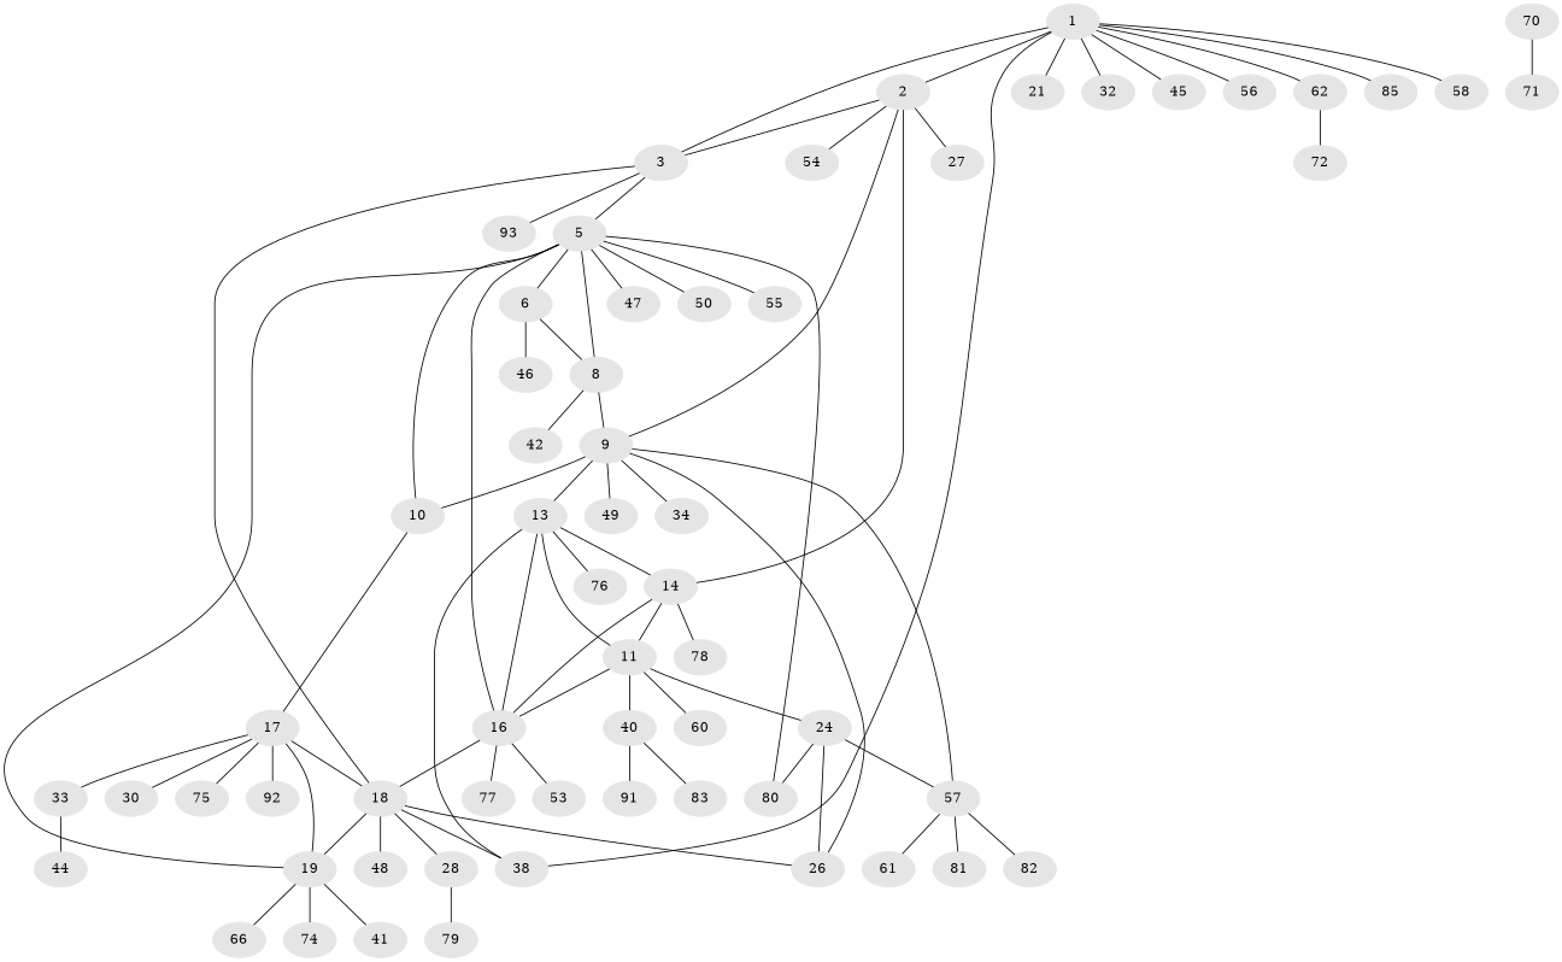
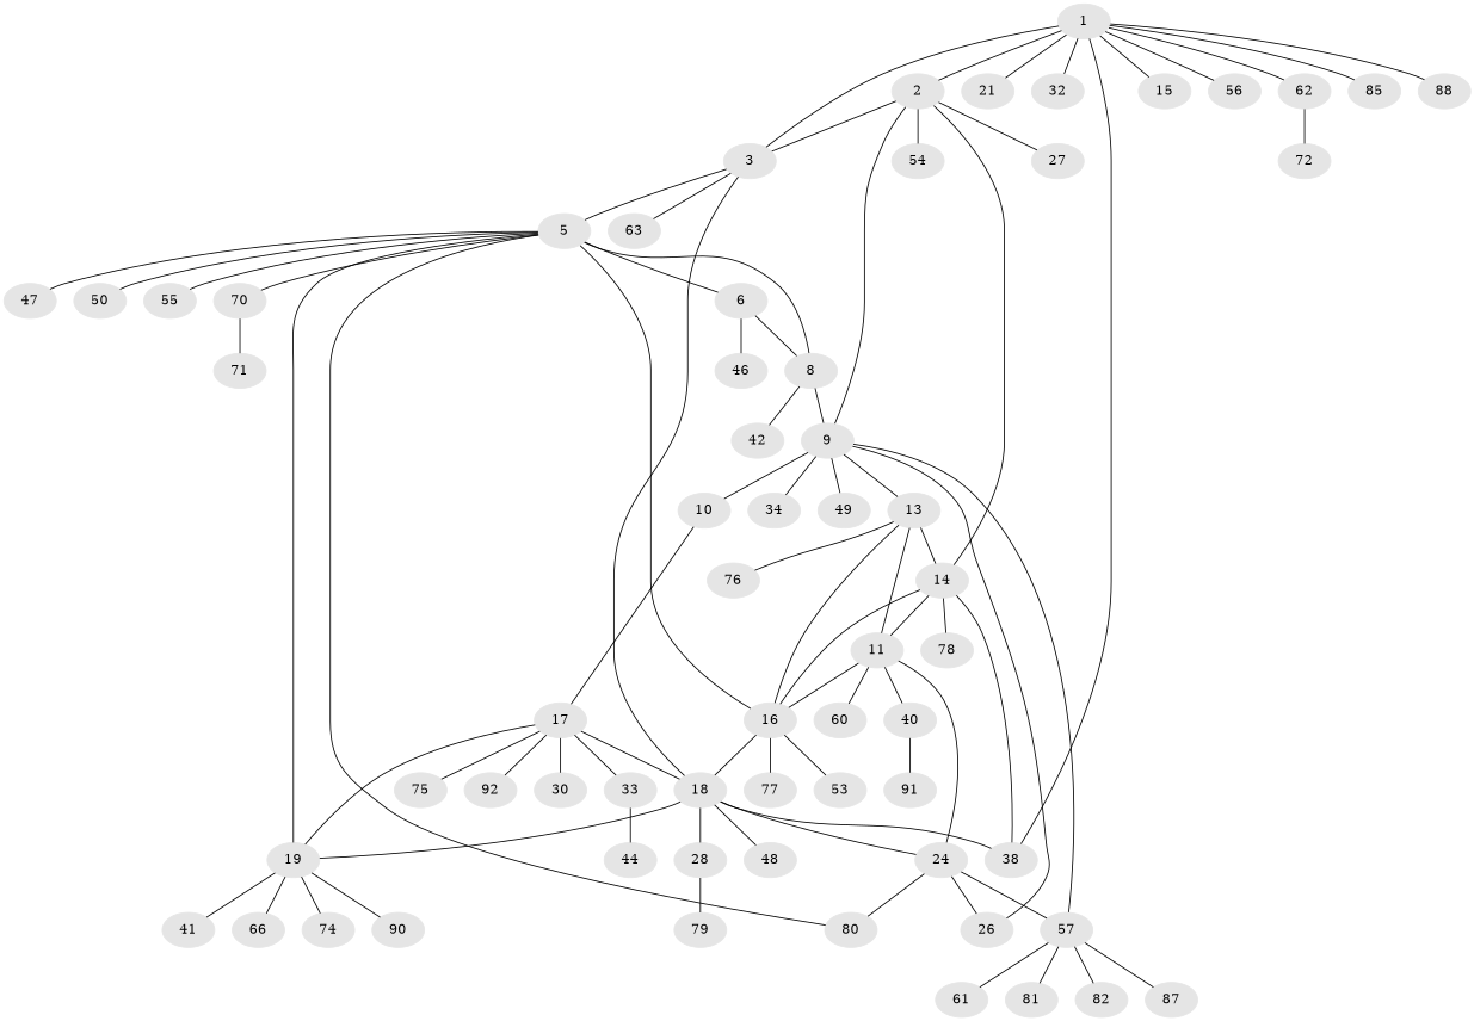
  graph {
    node [color=gray90 style=filled]
    1 [super="+4"]
    2 [super="+43"]
    3 [super="+33"]
    21
    32
    38 [super="+73"]
-   45
+   45 [label=15]
    56 [super="+58"]
    62
    85
-   88 [label=58]
+   88
    9 [super="+11"]
    14 [super="+86"]
    27
    54
    5 [super="+7"]
    18 [super="+20"]
-   63 [label=93]
+   63
    72 [super="+89"]
    10 [super="+12"]
    13 [super="+84"]
    26
    34
    49 [super="+65"]
    57 [super="+59"]
    16 [super="+23"]
    n27 [label=11 super="+37"]
    78
    6 [super="+22"]
    8 [super="+31"]
    19 [super="+29"]
    47 [super="+51"]
    50
    55
    70
    80
    28 [super="+36"]
    24 [super="+67"]
    48 [super="+52"]
    79
    46
    42
    53 [super="+68"]
    77
    41
    66
    74
+   90
    71
    17 [super="+25"]
    76
    61
    81
    82
+   87
    30 [super="+69"]
    n57 [label=33]
    75
    92
    40 [super="+64"]
    60
-   83
    91
    44
    1 -- 2 [weight=2]
    1 -- 3 [weight=2]
    1 -- 21
    1 -- 32
    1 -- 38
    1 -- 45
    1 -- 56
    1 -- 62
    1 -- 85
    1 -- 88
    2 -- 3
    2 -- 9
    2 -- 14
    2 -- 27
    2 -- 54
    3 -- 5
    3 -- 18
    3 -- 63
    62 -- 72
    9 -- 10 [weight=4]
    9 -- 13
    9 -- 26
    9 -- 34
    9 -- 49
    9 -- 57
-   13 -- 38
+   14 -- 38
    14 -- 16
    14 -- n27
    14 -- 78
    5 -- 16 [weight=2]
    5 -- 6 [weight=2]
    5 -- 8 [weight=2]
    5 -- 19
    5 -- 47
    5 -- 50
    5 -- 55
-   5 -- 10
+   5 -- 70
    5 -- 80
    18 -- 38
    18 -- 19 [weight=2]
    18 -- 28
-   18 -- 26
+   18 -- 24
    18 -- 48
    10 -- 17
    13 -- 14
    13 -- 16
    13 -- n27
    13 -- 76
    57 -- 61
    57 -- 81
    57 -- 82
+   57 -- 87
    16 -- 18
    16 -- 53
    16 -- 77
    n27 -- 16
    n27 -- 24
    n27 -- 40
    n27 -- 60
    6 -- 8
    6 -- 46
    8 -- 9
    8 -- 42
    19 -- 41
    19 -- 66
    19 -- 74
+   19 -- 90
    70 -- 71
    28 -- 79
    24 -- 26
    24 -- 57
    24 -- 80
    17 -- 18 [weight=2]
    17 -- 19
    17 -- 30
    17 -- n57
    17 -- 75
    17 -- 92
    n57 -- 44
-   40 -- 83
    40 -- 91
  }
